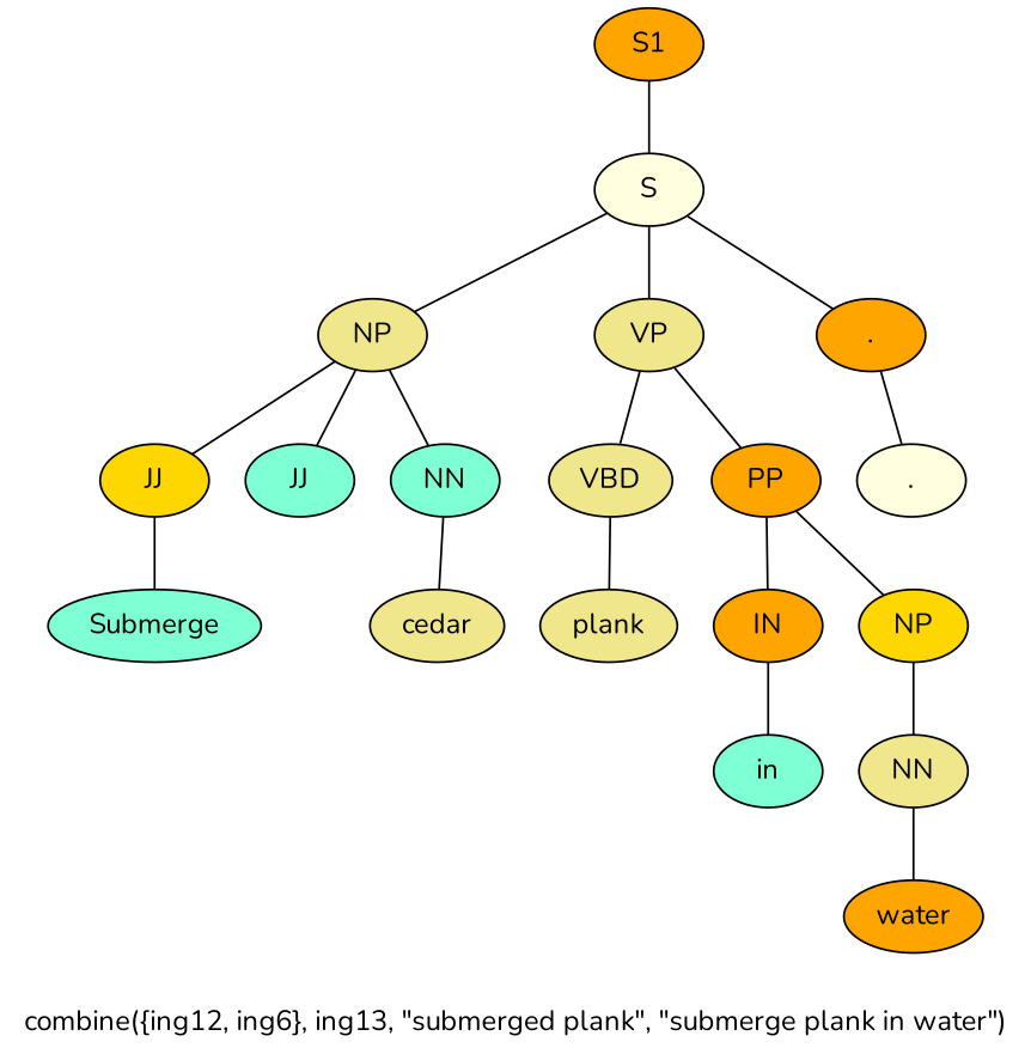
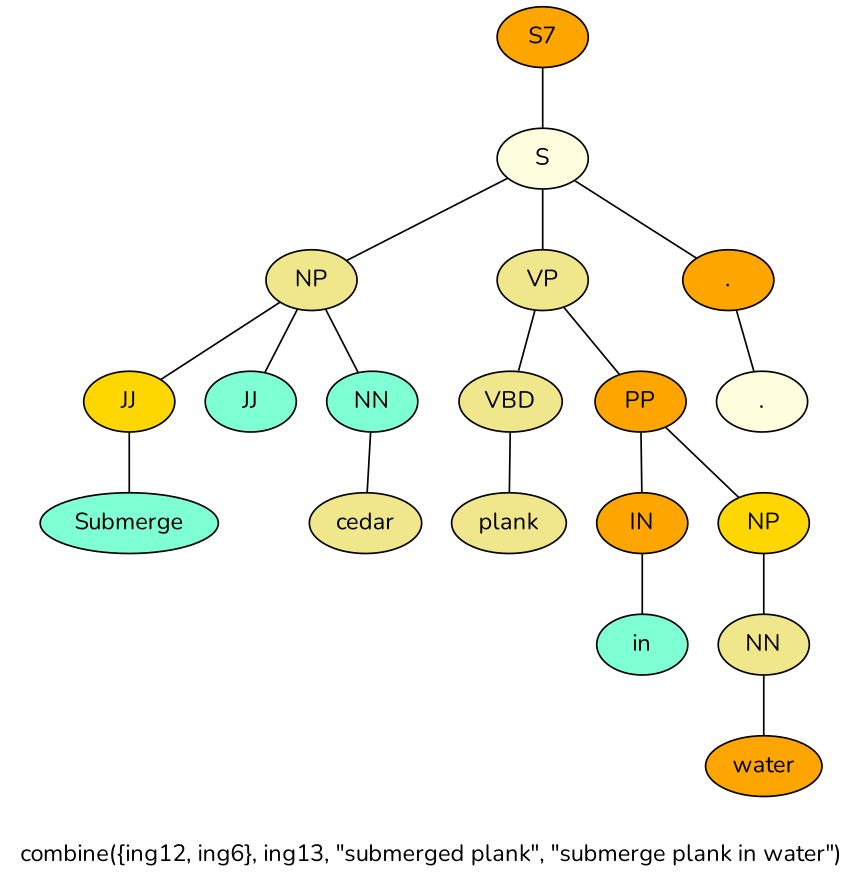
  graph {
    fontname=Nunito
    label="combine({ing12, ing6}, ing13, \"submerged plank\", \"submerge plank in water\")"
    node [fillcolor=khaki fontname=Nunito style=filled]
    edge [fontname=Nunito]
-   n1 [fillcolor=orange label=S1]
+   n1 [fillcolor=orange label=S7]
    n2 [fillcolor=lightyellow label=S]
    n3 [label=NP]
    n4 [label=VP]
    n5 [fillcolor=orange label="."]
    n6 [fillcolor=gold label=JJ]
    n7 [fillcolor=aquamarine label=JJ]
    n8 [fillcolor=aquamarine label=NN]
    n9 [label=VBD]
    n10 [fillcolor=orange label=PP]
    n11 [fillcolor=lightyellow label="."]
    n12 [fillcolor=aquamarine label=Submerge]
    n13 [label=cedar]
    n14 [label=plank]
    n15 [fillcolor=orange label=IN]
    n16 [fillcolor=gold label=NP]
    n17 [fillcolor=aquamarine label=in]
    n18 [label=NN]
    n19 [fillcolor=orange label=water]
    n1 -- n2
    n2 -- n3
    n2 -- n4
    n2 -- n5
    n3 -- n6
    n3 -- n7
    n3 -- n8
    n4 -- n9
    n4 -- n10
    n5 -- n11
    n6 -- n12
    n8 -- n13
    n9 -- n14
    n10 -- n15
    n10 -- n16
    n15 -- n17
    n16 -- n18
    n18 -- n19
  }
